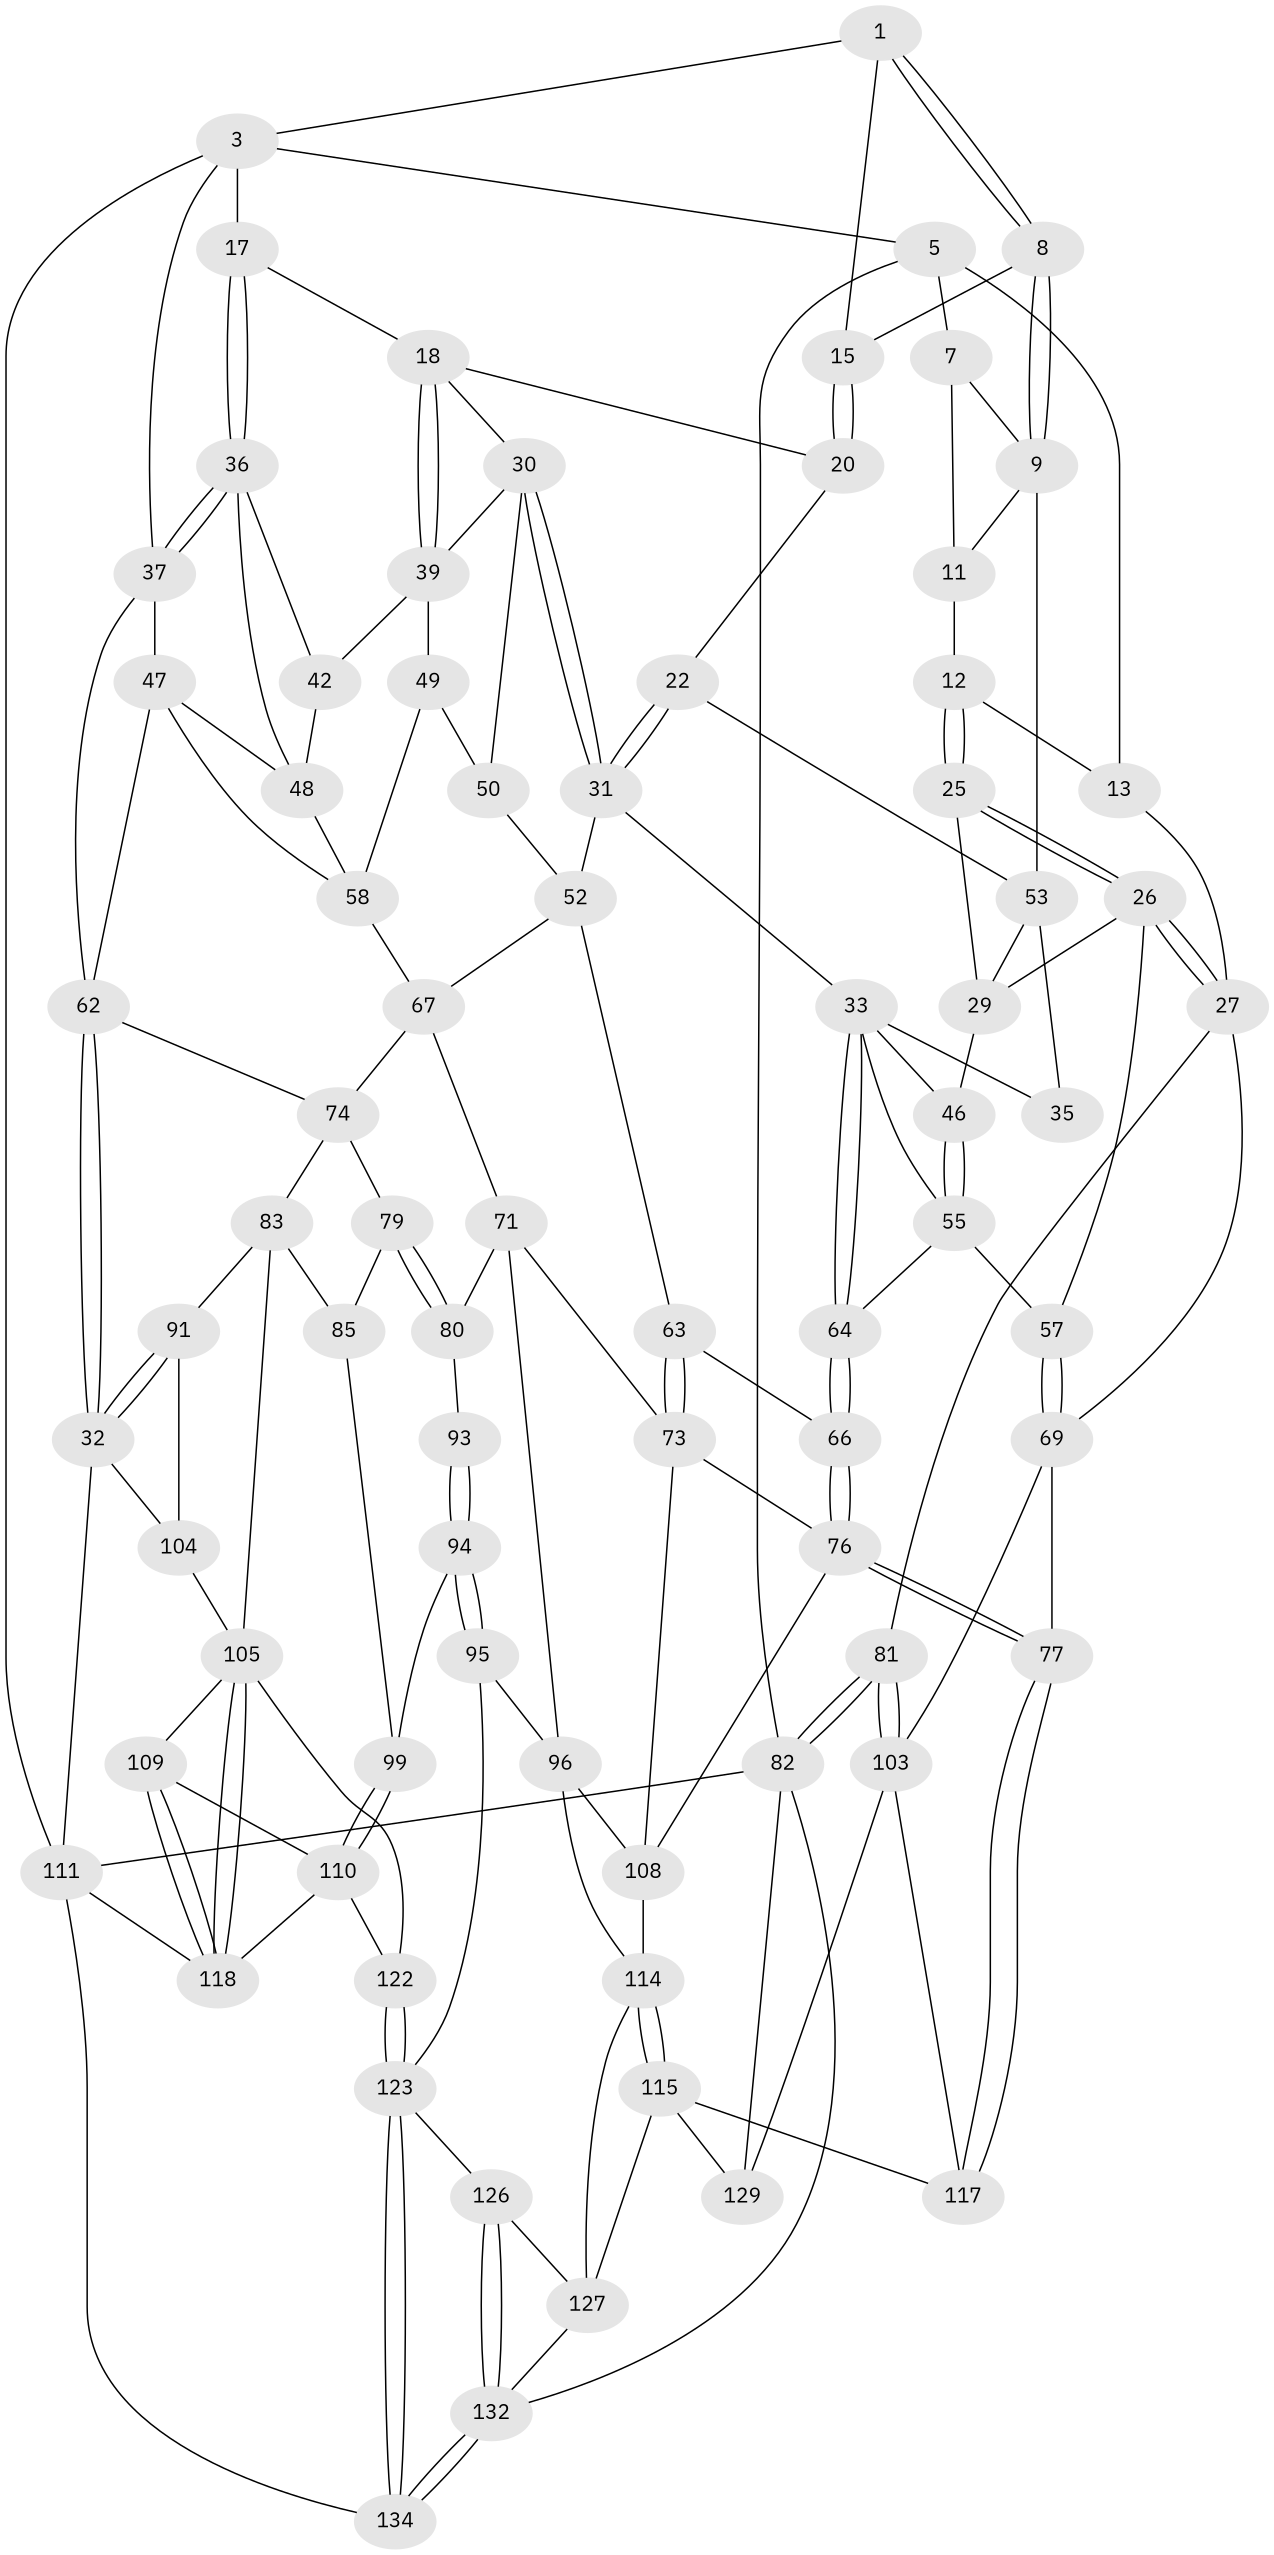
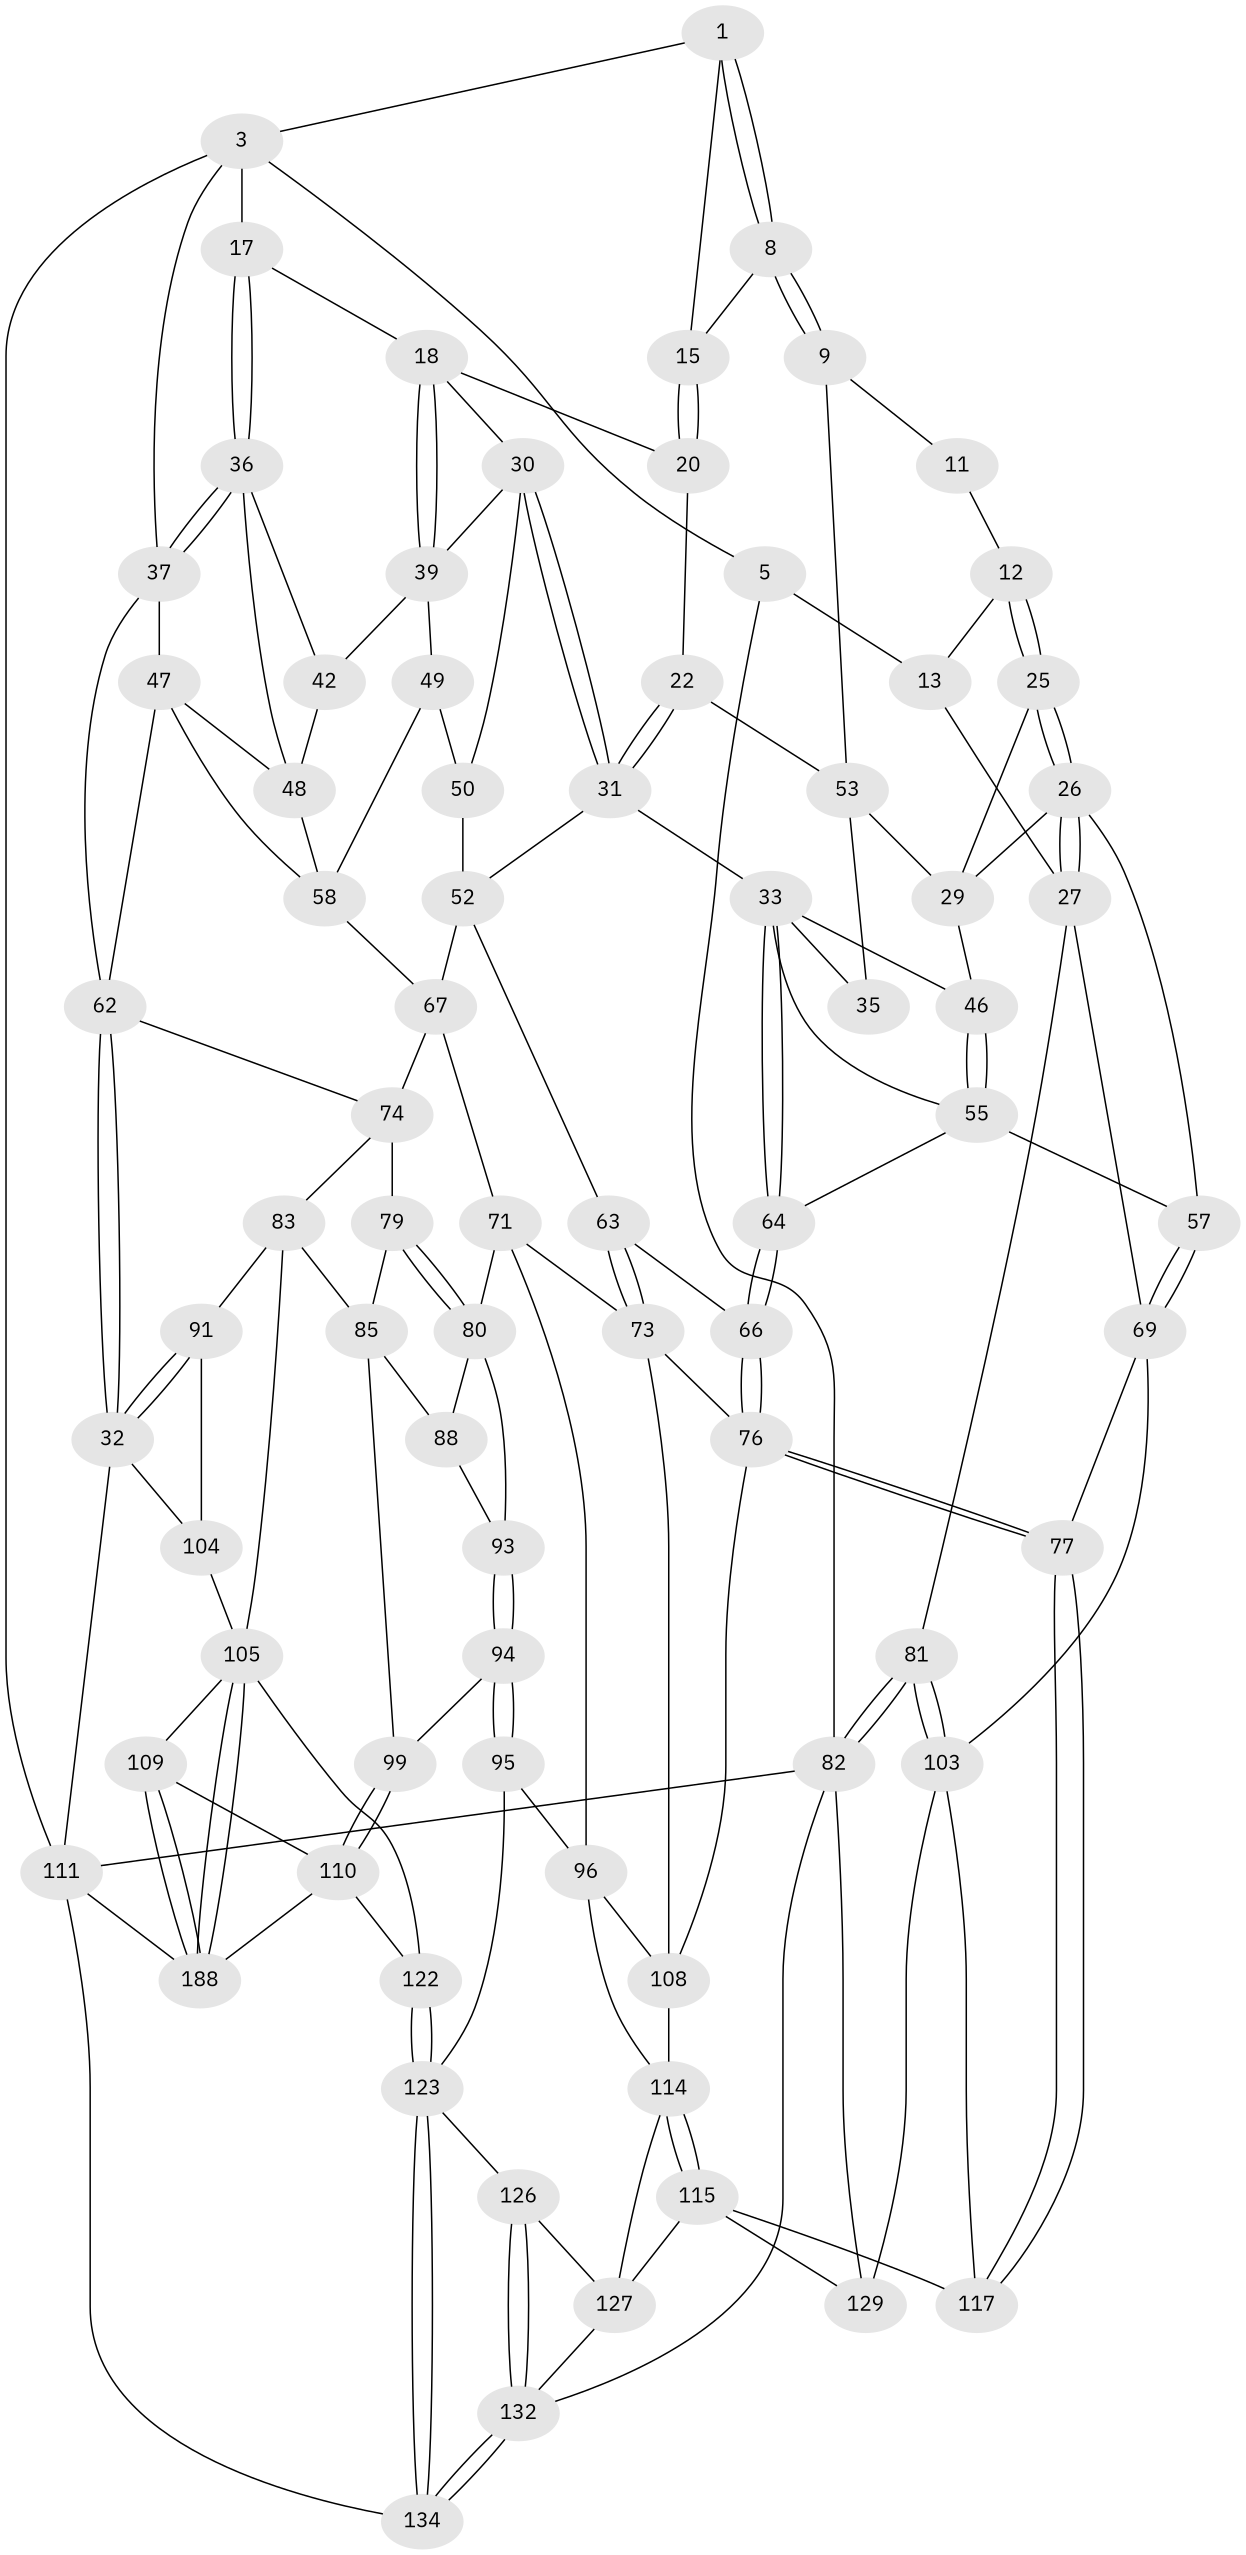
  graph {
    fontname="IBM Plex Sans"
    node [color=gray90 fontname="IBM Plex Sans" style=filled]
    edge [fontname="IBM Plex Sans"]
    1 [super="+2"]
    3 [super="+4"]
    8
    15 [super="+16"]
    5 [super="+6"]
    17
    37 [super="+38"]
    111 [super="+119"]
    9 [super="+14"]
    20 [super="+21"]
-   7 [super="+10"]
    13 [super="+24"]
    82 [super="+130"]
    18 [super="+19"]
    36 [super="+41"]
    47 [super="+60"]
    62 [super="+63"]
-   118 [super="+120"]
+   118 [super="+120" label=188]
    134
    11
    27 [super="+70"]
    129
    132 [super="+133"]
    n24 [label=53 super="+28"]
    12
    29 [super="+44"]
    35
    25
    26 [super="+45"]
    69 [super="+78"]
    81
    22
    30 [super="+40"]
    39 [super="+43"]
    42
    48 [super="+54"]
    31 [super="+32"]
    50 [super="+51"]
    49 [super="+59"]
    33 [super="+34"]
    52 [super="+53"]
    46
    57
    77
    103 [super="+121"]
    55 [super="+56"]
    64
    n48 [label=63]
    67 [super="+68"]
    66
    58 [super="+61"]
    74 [super="+75"]
    n53 [label=32 super="+112"]
    73 [super="+101"]
    71 [super="+72"]
    79 [super="+86"]
    83 [super="+84"]
    104
    76 [super="+102"]
    108 [super="+113"]
    80 [super="+87"]
    96 [super="+107"]
    117
+   88 [super="+90"]
    93 [super="+97"]
    114 [super="+128"]
    85 [super="+89"]
    91
    105 [super="+106"]
    99 [super="+100"]
    94 [super="+98"]
    122
    109
    110 [super="+125"]
    95
    123 [super="+124"]
    126
    115 [super="+116"]
    127 [super="+131"]
    1 -- 3
    1 -- 8
    1 -- 8
    1 -- 15
    3 -- 5
    3 -- 17
    3 -- 37
    3 -- 111
    8 -- 15
    8 -- 9
    8 -- 9
    15 -- 20 [weight=2]
    15 -- 20
-   5 -- 7
    5 -- 13 [weight=2]
    5 -- 82
    17 -- 18
    17 -- 36
    17 -- 36
    37 -- 47
    37 -- 62
    111 -- 118
    111 -- 134
    9 -- 11
    9 -- n24
    20 -- 22
-   7 -- 9
-   7 -- 11
    13 -- 27
    82 -- 111
    82 -- 129
    82 -- 132
    18 -- 20
    18 -- 30
    18 -- 39
    18 -- 39
    36 -- 37
    36 -- 37
    36 -- 42
    36 -- 48
    47 -- 62
    47 -- 48
    47 -- 58
    62 -- 74
    62 -- n53
    62 -- n53
    11 -- 12
    27 -- 69
    27 -- 81
    132 -- 134
    132 -- 134
    n24 -- 29
    n24 -- 35
    12 -- 13
    12 -- 25
    12 -- 25
    29 -- 46
    25 -- 29
    25 -- 26
    25 -- 26
    26 -- 27
    26 -- 27
    26 -- 29
    26 -- 57
    69 -- 77
    69 -- 103
    81 -- 82
    81 -- 82
    81 -- 103
    81 -- 103
    22 -- n24
    22 -- 31
    22 -- 31
    30 -- 39
    30 -- 31
    30 -- 31
    30 -- 50
    39 -- 42
    39 -- 49
    42 -- 48
    48 -- 58
    31 -- 33
    31 -- 52
    50 -- 52
    49 -- 50 [weight=2]
    49 -- 58
    33 -- 35
    33 -- 46
    33 -- 55
    33 -- 64
    33 -- 64
    52 -- n48
    52 -- 67
    46 -- 55
    46 -- 55
    57 -- 69
    57 -- 69
    77 -- 117
    77 -- 117
    103 -- 129
    103 -- 117
    55 -- 57
    55 -- 64
    64 -- 66
    64 -- 66
    n48 -- 66
    n48 -- 73
    n48 -- 73
    67 -- 74
    67 -- 71
    66 -- 76
    66 -- 76
    58 -- 67
    74 -- 79
    74 -- 83
    n53 -- 111
    n53 -- 104
    73 -- 76
    73 -- 108
    71 -- 73
    71 -- 80
    71 -- 96
    79 -- 80
    79 -- 80
    79 -- 85
    83 -- 85
    83 -- 91
    83 -- 105
    104 -- 105
    76 -- 77
    76 -- 77
    76 -- 108
    108 -- 114
+   80 -- 88
    80 -- 93
    96 -- 108
    96 -- 114
+   88 -- 93
    93 -- 94 [weight=2]
    93 -- 94
    114 -- 115
    114 -- 115
    114 -- 127
+   85 -- 88
    85 -- 99
    91 -- n53
    91 -- n53
    91 -- 104
    105 -- 118
    105 -- 118
    105 -- 122
    105 -- 109
    99 -- 110
    99 -- 110
    94 -- 99
    94 -- 95
    94 -- 95
    122 -- 123
    122 -- 123
    109 -- 118
    109 -- 118
    109 -- 110
    110 -- 118
    110 -- 122
    95 -- 96
    95 -- 123
    123 -- 134
    123 -- 134
    123 -- 126
    126 -- 132
    126 -- 132
    126 -- 127
    115 -- 129
    115 -- 117
    115 -- 127
    127 -- 132
  }
